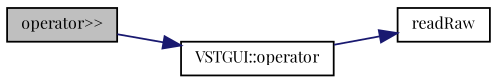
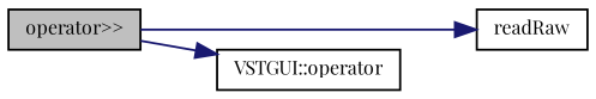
  digraph {
    fontname="Playfair Display"
    rankdir=LR
    node [color=black fontname="Playfair Display" fontsize=9 shape=record]
    edge [color=midnightblue fontname="Playfair Display" fontsize=9 labelfontname=Arial labelfontsize=9 style=solid]
    n1 [fillcolor=grey75 fontcolor=black height=0.2 label="operator\>\>" style=filled width=0.4]
    n2 [height=0.2 label=readRaw width=0.4]
    n3 [height=0.2 label="VSTGUI::operator" width=0.4]
-   n3 -> n2
+   n1 -> n2
    n1 -> n3
  }
